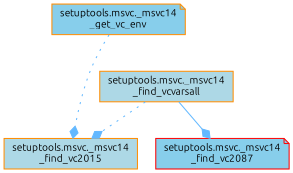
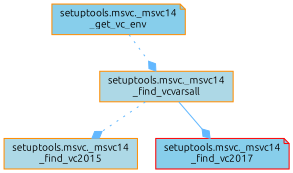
  digraph {
    fontname=Ubuntu
    rankdir=TB
    node [color=darkorange fillcolor=skyblue fontname=Ubuntu fontsize=10 shape=note style=filled]
    edge [arrowhead=diamond color=steelblue1 fontname=Ubuntu fontsize=10 labelfontname=Helvetica labelfontsize=10 style=dotted]
    n1 [fontcolor=black height=0.2 label="setuptools.msvc._msvc14\l_get_vc_env" width=0.4]
    n2 [fillcolor=lightblue height=0.2 label="setuptools.msvc._msvc14\l_find_vcvarsall" shape=box width=0.4]
    n3 [fillcolor=lightblue height=0.2 label="setuptools.msvc._msvc14\l_find_vc2015" shape=box width=0.4]
-   n4 [color=red height=0.2 label="setuptools.msvc._msvc14\l_find_vc2087" width=0.4]
-   n1 -> n3
+   n4 [color=red height=0.2 label="setuptools.msvc._msvc14\l_find_vc2017" width=0.4]
+   n1 -> n2
    n2 -> n3
    n2 -> n4 [style=solid]
  }
